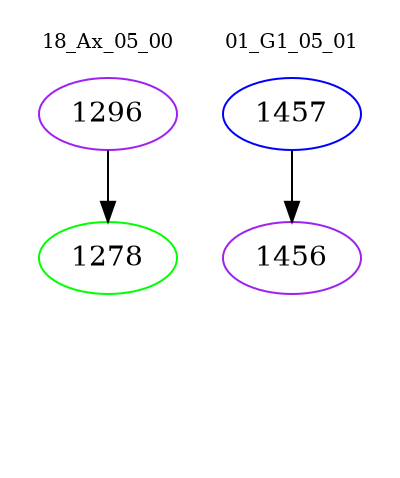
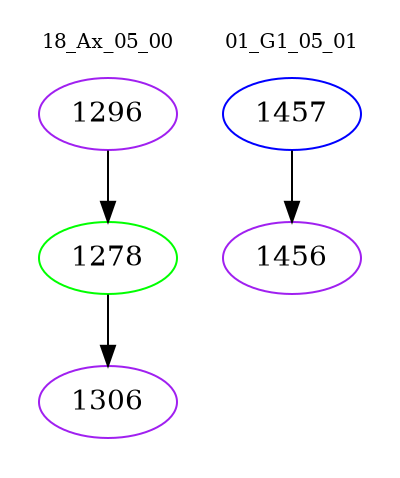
  digraph {
    node [color=purple]
    edge [color=black]
    n1 [label=1296]
    n2 [color=green label=1278]
+   n3 [label=1306]
    n4 [color=blue label=1457]
    n5 [label=1456]
    subgraph cluster_1 {
      color=white
      fontsize=10
      label="18_Ax_05_00"
      n1
      n2
+     n3
    }
    subgraph cluster_2 {
      color=white
      fontsize=10
      label="01_G1_05_01"
      n4
      n5
    }
    n1 -> n2
+   n2 -> n3
    n4 -> n5
  }
